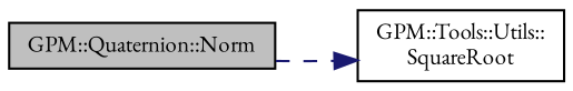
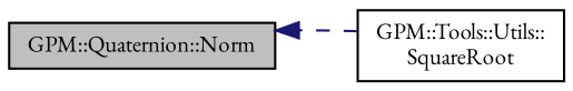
  digraph {
    rankdir=LR
    fontname="EB Garamond"
    node [color=black fontname="EB Garamond" fontsize=10 shape=record style=filled]
    n1 [fillcolor=grey75 fontcolor=black height=0.2 label="GPM::Quaternion::Norm" width=0.4]
    n2 [fillcolor=white height=0.2 label="GPM::Tools::Utils::\lSquareRoot" width=0.4]
-   n1 -> n2 [color=midnightblue fontname="EB Garamond" fontsize=10 labelfontname=Helvetica labelfontsize=10 style=dashed]
+   n2 -> n1 [color=midnightblue fontname="EB Garamond" fontsize=10 labelfontname=Helvetica labelfontsize=10 style=dashed]
  }
